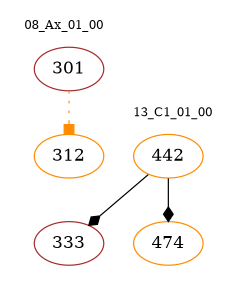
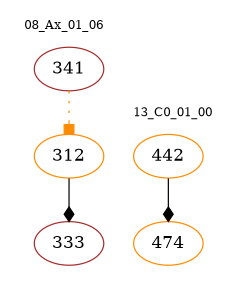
  digraph {
    node [color=darkorange]
    edge [arrowhead=diamond color=black style=solid]
-   n1 [color=brown label=301]
+   n1 [color=brown label=341]
    n2 [label=312]
    n3 [color=brown label=333]
    n4 [label=442]
    n5 [label=474]
    subgraph cluster_1 {
      color=white
      fontsize=10
-     label="08_Ax_01_00"
+     label="08_Ax_01_06"
      n1
      n2
      n3
    }
    subgraph cluster_2 {
      color=white
      fontsize=10
-     label="13_C1_01_00"
+     label="13_C0_01_00"
      n4
      n5
    }
    n1 -> n2 [arrowhead=box color=darkorange style=dotted]
-   n4 -> n3
+   n2 -> n3
    n4 -> n5
  }
